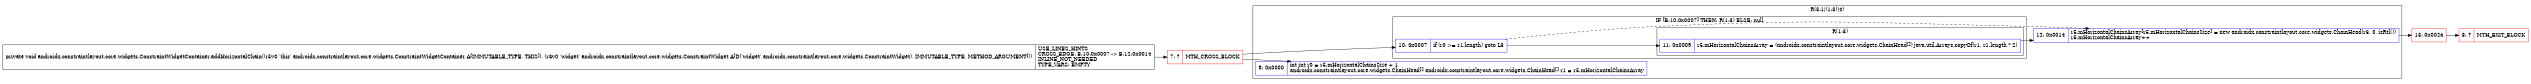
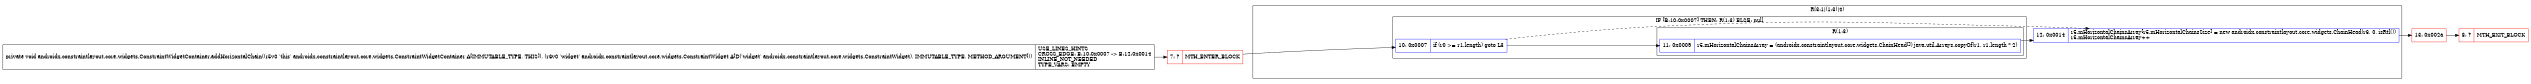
  digraph {
    rankdir=LR
    node [color=blue shape=record]
    n1 [label="{11\:\ 0x0009|r5.mHorizontalChainsArray = (androidx.constraintlayout.core.widgets.ChainHead[]) java.util.Arrays.copyOf(r1, r1.length * 2)\l}"]
    n2 [label="{10\:\ 0x0007|if (r0 \>= r1.length) goto L3\l}"]
-   n3 [label="{9\:\ 0x0000|int int r0 = r5.mHorizontalChainsSize + 1\landroidx.constraintlayout.core.widgets.ChainHead[] androidx.constraintlayout.core.widgets.ChainHead[] r1 = r5.mHorizontalChainsArray\l}"]
    n4 [label="{12\:\ 0x0014|r5.mHorizontalChainsArray[r5.mHorizontalChainsSize] = new androidx.constraintlayout.core.widgets.ChainHead(r6, 0, isRtl())\lr5.mHorizontalChainsArray++\l}"]
    n5 [color=red label="{13\:\ 0x002a}"]
    n6 [color=red label="{8\:\ ?|MTH_EXIT_BLOCK\l}"]
-   n7 [color=red label="{7\:\ ?|MTH_CROSS_BLOCK\l}"]
+   n7 [color=red label="{7\:\ ?|MTH_ENTER_BLOCK\l}"]
    n8 [label="{private void androidx.constraintlayout.core.widgets.ConstraintWidgetContainer.addHorizontalChain((r5v0 'this' androidx.constraintlayout.core.widgets.ConstraintWidgetContainer A[IMMUTABLE_TYPE, THIS]), (r6v0 'widget' androidx.constraintlayout.core.widgets.ConstraintWidget A[D('widget' androidx.constraintlayout.core.widgets.ConstraintWidget), IMMUTABLE_TYPE, METHOD_ARGUMENT]))  | USE_LINES_HINTS\lCROSS_EDGE: B:10:0x0007 \-\> B:12:0x0014\lINLINE_NOT_NEEDED\lTYPE_VARS: EMPTY\l}" color=""]
    subgraph cluster_1 {
      label="R(3:1|(1:3)|4)"
-     n3
      n4
      subgraph cluster_2 {
        label="IF [B:10:0x0007] THEN: R(1:3) ELSE: null"
        n2
        subgraph cluster_3 {
          label="R(1:3)"
          n1
        }
      }
    }
    n1 -> n4
    n2 -> n1
    n2 -> n4 [style=dashed]
    n4 -> n5
    n5 -> n6
    n7 -> n2
-   n7 -> n3
    n8 -> n7
  }
